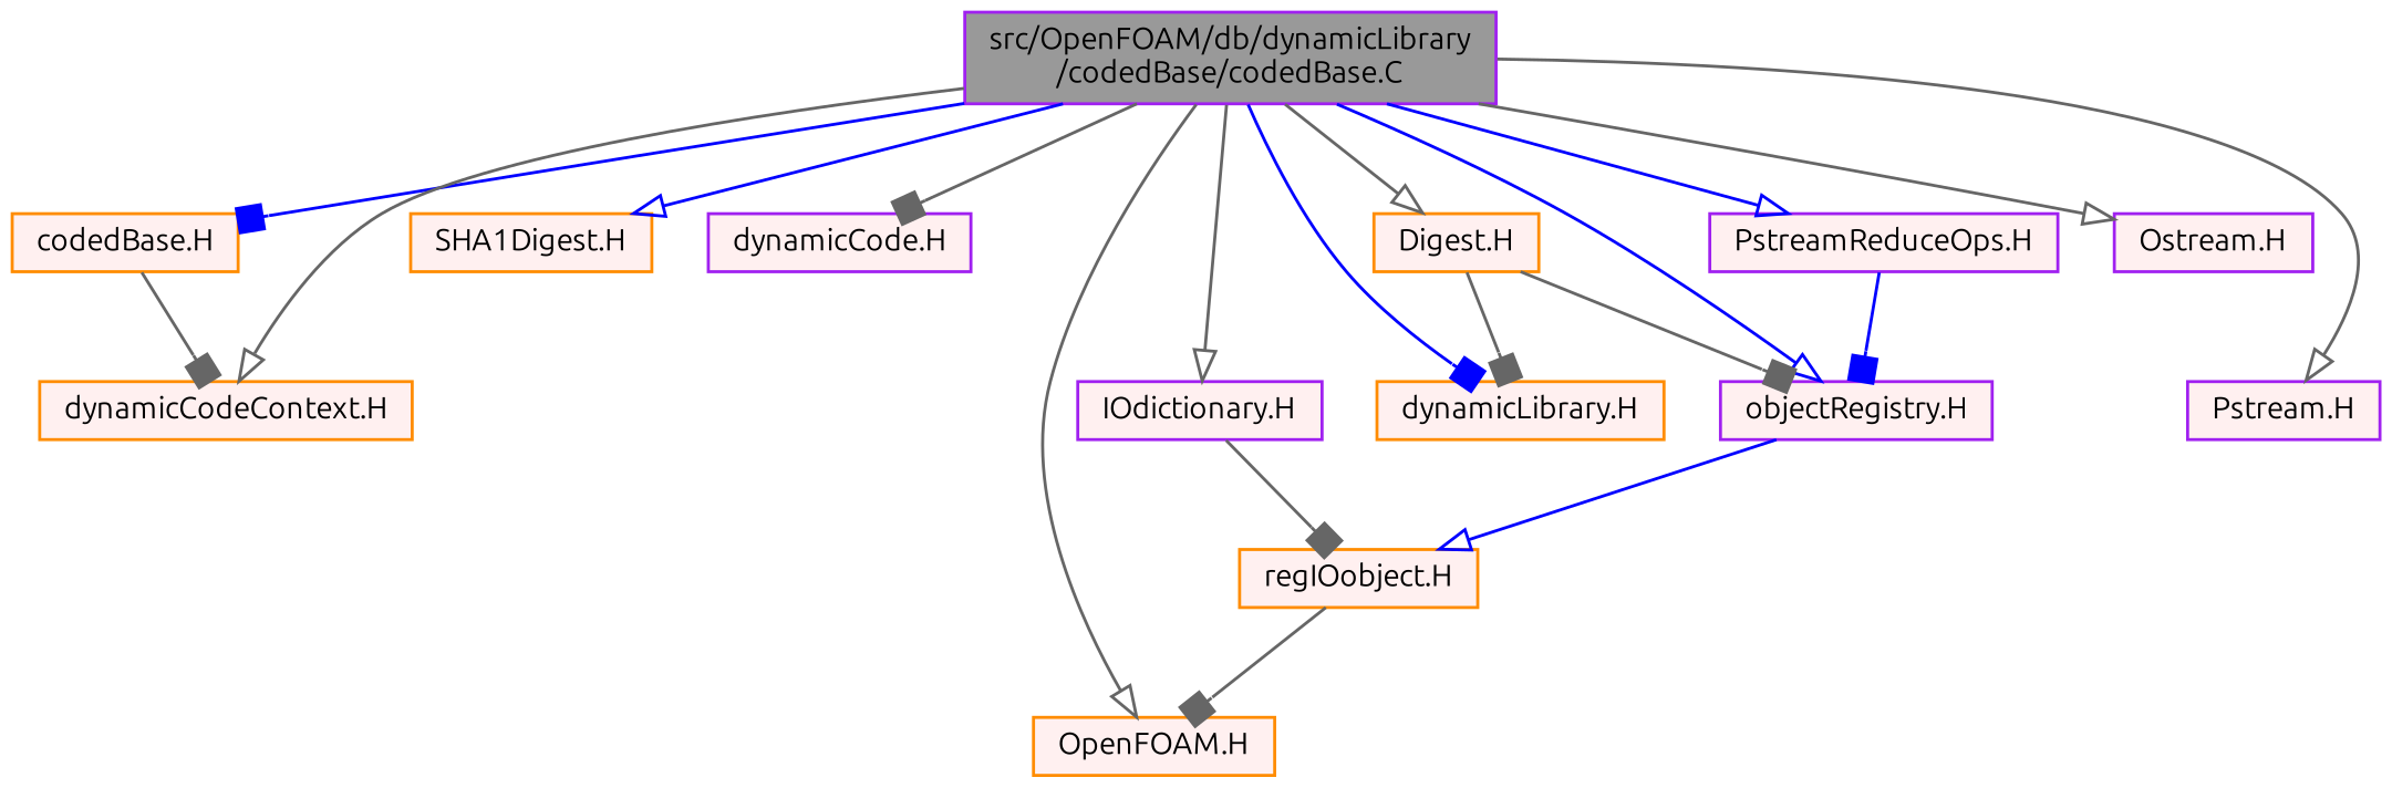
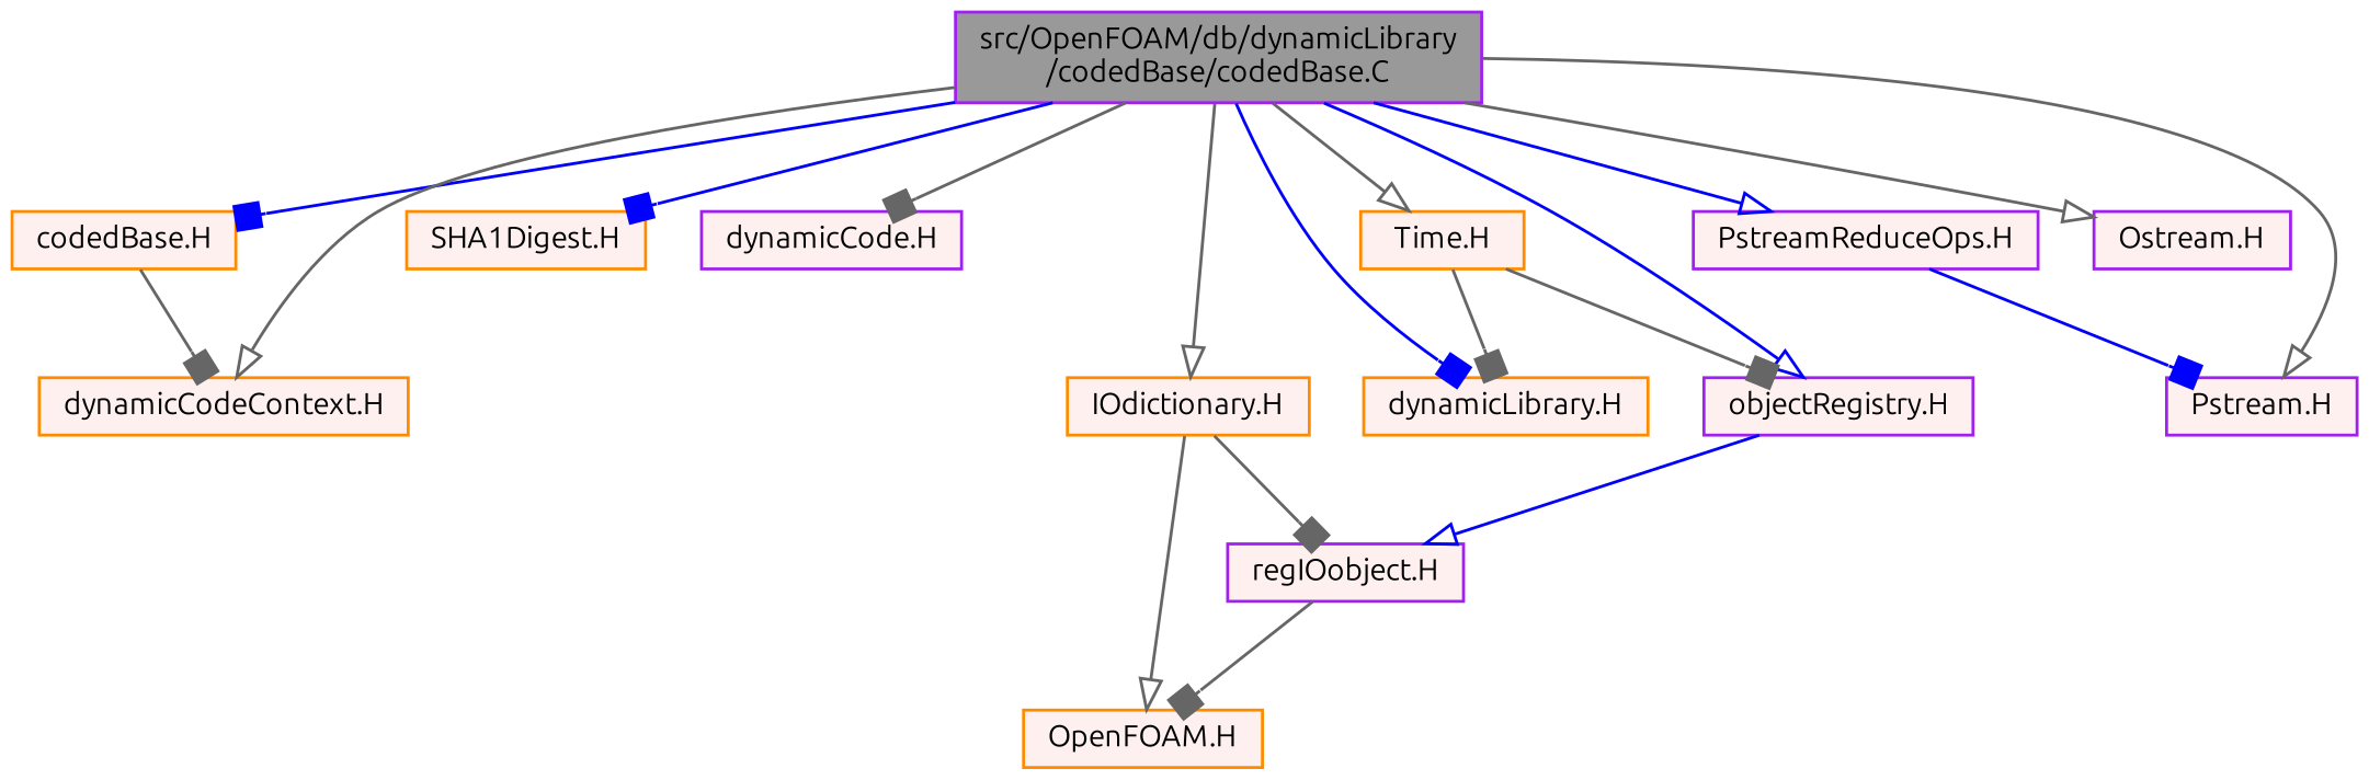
  digraph {
    fontname=Ubuntu
    node [color=purple fillcolor="#FFF0F0" fontname=Ubuntu fontsize=10 shape=box style=filled]
    edge [arrowhead=box color=gray40 fontname=Ubuntu fontsize=10 labelfontname=Helvetica labelfontsize=10 style=solid]
    n1 [fillcolor=grey60 fontcolor=black height=0.2 label="src/OpenFOAM/db/dynamicLibrary\l/codedBase/codedBase.C" width=0.4]
    n2 [color=darkorange height=0.2 label="codedBase.H" width=0.4]
    n3 [color=darkorange height=0.2 label="dynamicCodeContext.H" width=0.4]
    n4 [color=darkorange height=0.2 label="SHA1Digest.H" width=0.4]
    n5 [height=0.2 label="dynamicCode.H" width=0.4]
    n6 [color=darkorange height=0.2 label="dynamicLibrary.H" width=0.4]
    n7 [height=0.2 label="objectRegistry.H" width=0.4]
    n8 [color=darkorange height=0.2 label="OpenFOAM.H" width=0.4]
-   n9 [height=0.2 label="IOdictionary.H" width=0.4]
+   n9 [color=darkorange height=0.2 label="IOdictionary.H" width=0.4]
    n10 [height=0.2 label="Pstream.H" width=0.4]
    n11 [height=0.2 label="PstreamReduceOps.H" width=0.4]
    n12 [height=0.2 label="Ostream.H" width=0.4]
-   n13 [color=darkorange height=0.2 label="Digest.H" width=0.4]
-   n14 [color=darkorange height=0.2 label="regIOobject.H" width=0.4]
+   n13 [color=darkorange height=0.2 label="Time.H" width=0.4]
+   n14 [height=0.2 label="regIOobject.H" width=0.4]
    n1 -> n2 [color=blue]
    n1 -> n3 [arrowhead=onormal]
-   n1 -> n4 [arrowhead=onormal color=blue]
+   n1 -> n4 [color=blue]
    n1 -> n5
    n1 -> n6 [color=blue]
    n1 -> n7 [arrowhead=onormal color=blue]
-   n1 -> n8 [arrowhead=onormal]
+   n9 -> n8 [arrowhead=onormal]
    n1 -> n9 [arrowhead=onormal]
    n1 -> n10 [arrowhead=onormal]
    n1 -> n11 [arrowhead=onormal color=blue]
    n1 -> n12 [arrowhead=onormal]
    n1 -> n13 [arrowhead=onormal]
    n2 -> n3
    n7 -> n14 [arrowhead=onormal color=blue]
    n9 -> n14
-   n11 -> n7 [color=blue]
+   n11 -> n10 [color=blue]
    n13 -> n6
    n13 -> n7
    n14 -> n8
  }
